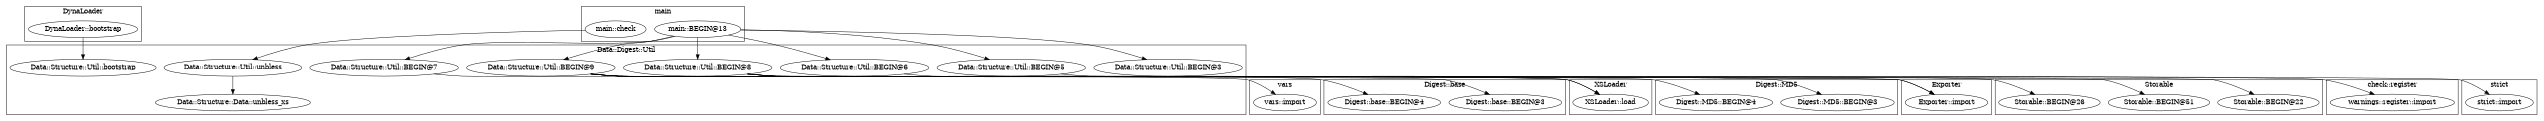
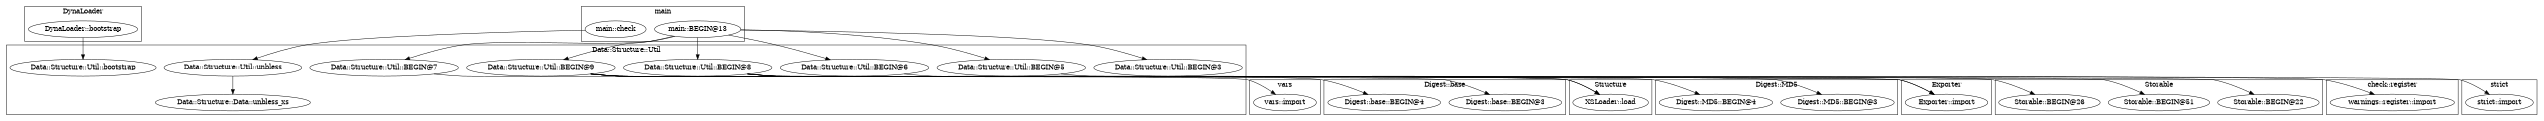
  digraph {
    "Data::Structure::Util::BEGIN@7"
    "Data::Structure::Util::BEGIN@9"
    n3 [label="Data::Structure::Data::unbless_xs"]
    "Data::Structure::Util::BEGIN@8"
    "Data::Structure::Util::bootstrap"
    "Data::Structure::Util::BEGIN@6"
    "Data::Structure::Util::BEGIN@3"
    "Data::Structure::Util::unbless"
    "Data::Structure::Util::BEGIN@5"
    "Storable::BEGIN@22"
    "Storable::BEGIN@51"
    "Storable::BEGIN@26"
    "DynaLoader::bootstrap"
    "Digest::base::BEGIN@3"
    "Digest::base::BEGIN@4"
    "vars::import"
    "main::check"
    "main::BEGIN@13"
    "strict::import"
    "XSLoader::load"
    "Digest::MD5::BEGIN@3"
    "Digest::MD5::BEGIN@4"
    "Exporter::import"
    "warnings::register::import"
    subgraph cluster_1 {
-     label="Data::Digest::Util"
+     label="Data::Structure::Util"
      "Data::Structure::Util::BEGIN@7"
      "Data::Structure::Util::BEGIN@9"
      n3
      "Data::Structure::Util::BEGIN@8"
      "Data::Structure::Util::bootstrap"
      "Data::Structure::Util::BEGIN@6"
      "Data::Structure::Util::BEGIN@3"
      "Data::Structure::Util::unbless"
      "Data::Structure::Util::BEGIN@5"
    }
    subgraph cluster_2 {
      label=Storable
      "Storable::BEGIN@22"
      "Storable::BEGIN@51"
      "Storable::BEGIN@26"
    }
    subgraph cluster_3 {
      label=DynaLoader
      "DynaLoader::bootstrap"
    }
    subgraph cluster_4 {
      label="Digest::base"
      "Digest::base::BEGIN@3"
      "Digest::base::BEGIN@4"
    }
    subgraph cluster_5 {
      label=vars
      "vars::import"
    }
    subgraph cluster_6 {
      label=main
      "main::check"
      "main::BEGIN@13"
    }
    subgraph cluster_7 {
      label="strict"
      "strict::import"
    }
    subgraph cluster_8 {
-     label=XSLoader
+     label=Structure
      "XSLoader::load"
    }
    subgraph cluster_9 {
      label="Digest::MD5"
      "Digest::MD5::BEGIN@3"
      "Digest::MD5::BEGIN@4"
    }
    subgraph cluster_10 {
      label=Exporter
      "Exporter::import"
    }
    subgraph cluster_11 {
      label="check::register"
      "warnings::register::import"
    }
    "Data::Structure::Util::BEGIN@7" -> "vars::import"
    "Data::Structure::Util::BEGIN@9" -> "Digest::base::BEGIN@3"
    "Data::Structure::Util::BEGIN@9" -> "Digest::base::BEGIN@4"
    "Data::Structure::Util::BEGIN@9" -> "XSLoader::load"
    "Data::Structure::Util::BEGIN@9" -> "Digest::MD5::BEGIN@3"
    "Data::Structure::Util::BEGIN@9" -> "Digest::MD5::BEGIN@4"
    "Data::Structure::Util::BEGIN@9" -> "Exporter::import"
    "Data::Structure::Util::BEGIN@8" -> "Storable::BEGIN@22"
    "Data::Structure::Util::BEGIN@8" -> "Storable::BEGIN@51"
    "Data::Structure::Util::BEGIN@8" -> "Storable::BEGIN@26"
    "Data::Structure::Util::BEGIN@8" -> "XSLoader::load"
    "Data::Structure::Util::BEGIN@8" -> "Exporter::import"
    "Data::Structure::Util::BEGIN@6" -> "warnings::register::import"
    "Data::Structure::Util::unbless" -> n3
    "Data::Structure::Util::BEGIN@5" -> "strict::import"
    "DynaLoader::bootstrap" -> "Data::Structure::Util::bootstrap"
    "main::check" -> "Data::Structure::Util::unbless"
    "main::BEGIN@13" -> "Data::Structure::Util::BEGIN@7"
    "main::BEGIN@13" -> "Data::Structure::Util::BEGIN@9"
    "main::BEGIN@13" -> "Data::Structure::Util::BEGIN@8"
    "main::BEGIN@13" -> "Data::Structure::Util::BEGIN@6"
    "main::BEGIN@13" -> "Data::Structure::Util::BEGIN@3"
    "main::BEGIN@13" -> "Data::Structure::Util::BEGIN@5"
  }
